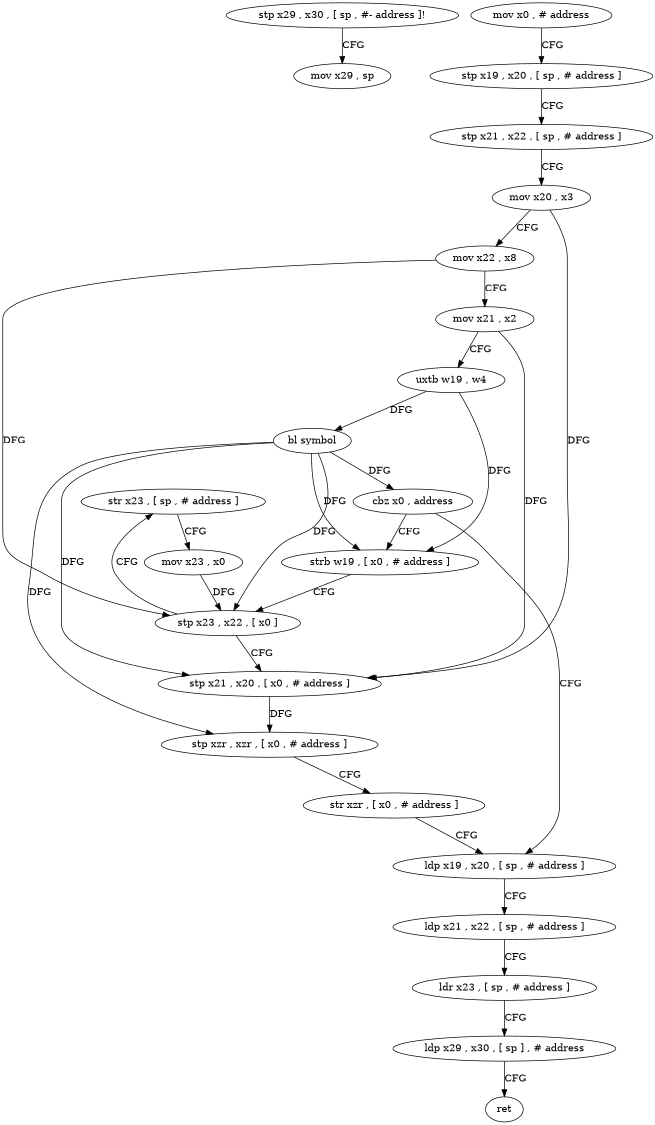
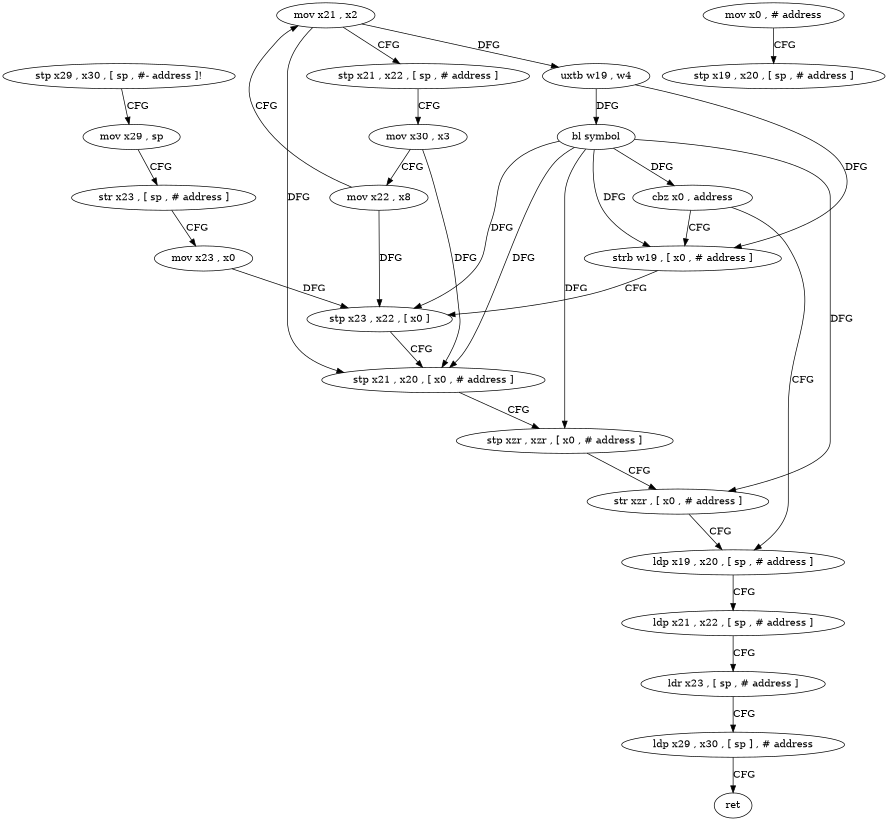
  digraph {
    n1 [label="stp x29 , x30 , [ sp , #- address ]!"]
    n2 [label="mov x29 , sp"]
    n3 [label="str x23 , [ sp , # address ]"]
    n4 [label="mov x23 , x0"]
    n5 [label="stp x23 , x22 , [ x0 ]"]
    n6 [label="mov x0 , # address"]
    n7 [label="stp x19 , x20 , [ sp , # address ]"]
    n8 [label="stp x21 , x20 , [ x0 , # address ]"]
    n9 [label="stp x21 , x22 , [ sp , # address ]"]
-   n10 [label="mov x20 , x3"]
+   n10 [label="mov x30 , x3"]
    n11 [label="mov x22 , x8"]
    n12 [label="mov x21 , x2"]
    n13 [label="stp xzr , xzr , [ x0 , # address ]"]
    n14 [label="uxtb w19 , w4"]
    n15 [label="bl symbol"]
    n16 [label="strb w19 , [ x0 , # address ]"]
    n17 [label="cbz x0 , address"]
    n18 [label="str xzr , [ x0 , # address ]"]
    n19 [label="ldp x19 , x20 , [ sp , # address ]"]
    n20 [label=ret]
    n21 [label="ldp x21 , x22 , [ sp , # address ]"]
    n22 [label="ldr x23 , [ sp , # address ]"]
    n23 [label="ldp x29 , x30 , [ sp ] , # address"]
    n1 -> n2 [label=CFG]
-   n5 -> n3 [label=CFG]
+   n2 -> n3 [label=CFG]
    n3 -> n4 [label=CFG]
    n4 -> n5 [label=DFG]
    n5 -> n8 [label=CFG]
    n6 -> n7 [label=CFG]
-   n7 -> n9 [label=CFG]
-   n8 -> n13 [label=DFG]
+   n12 -> n9 [label=CFG]
+   n8 -> n13 [label=CFG]
    n9 -> n10 [label=CFG]
    n10 -> n8 [label=DFG]
    n10 -> n11 [label=CFG]
    n11 -> n5 [label=DFG]
    n11 -> n12 [label=CFG]
    n12 -> n8 [label=DFG]
-   n12 -> n14 [label=CFG]
+   n12 -> n14 [label=DFG]
    n13 -> n18 [label=CFG]
    n14 -> n15 [label=DFG]
    n14 -> n16 [label=DFG]
    n15 -> n5 [label=DFG]
    n15 -> n8 [label=DFG]
    n15 -> n13 [label=DFG]
    n15 -> n16 [label=DFG]
    n15 -> n17 [label=DFG]
+   n15 -> n18 [label=DFG]
    n16 -> n5 [label=CFG]
    n17 -> n16 [label=CFG]
    n17 -> n19 [label=CFG]
    n18 -> n19 [label=CFG]
    n19 -> n21 [label=CFG]
    n21 -> n22 [label=CFG]
    n22 -> n23 [label=CFG]
    n23 -> n20 [label=CFG]
  }
